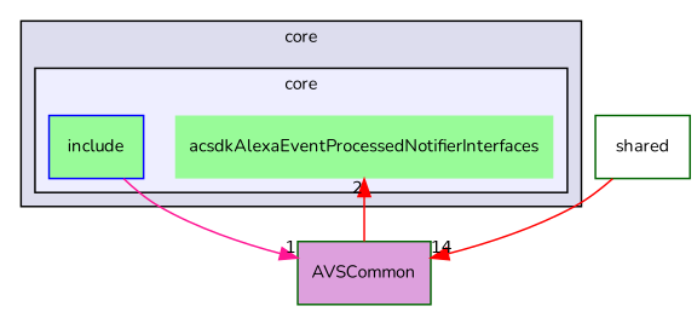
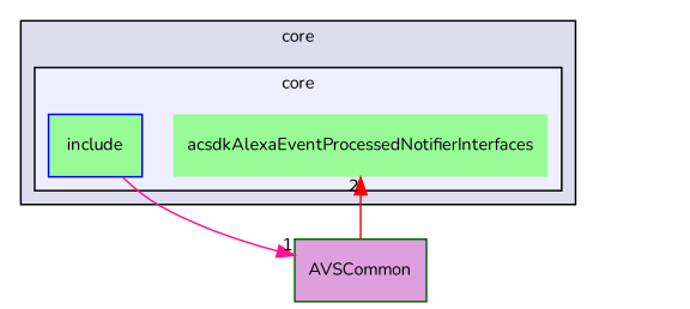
  digraph {
    compound=true
    fontname=Nunito
    node [color=darkgreen fillcolor=palegreen fontname=Nunito fontsize=10 shape=box style=filled]
    edge [color=red fontname=Nunito labeldistance=1.5 labelfontname=Helvetica labelfontsize=10]
    n1 [label=acsdkAlexaEventProcessedNotifierInterfaces shape=plaintext]
    n2 [color=blue label=include]
    n3 [fillcolor=plum label=AVSCommon]
-   n4 [fillcolor=white label=shared]
    subgraph cluster_1 {
      bgcolor="#ddddee"
      fontsize=10
      label=core
      pencolor=black
      subgraph cluster_2 {
        bgcolor="#eeeeff"
        fontsize=10
        label=core
        pencolor=black
        n1
        n2
      }
    }
    n2 -> n3 [color=deeppink headlabel=1]
    n3 -> n1 [headlabel=2]
-   n4 -> n3 [headlabel=14]
  }
